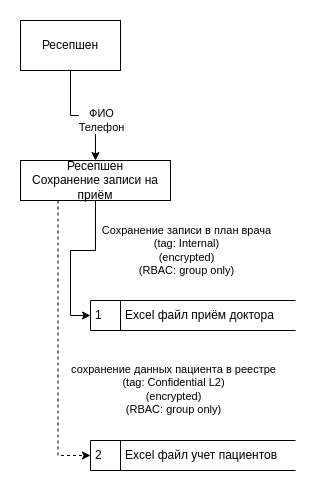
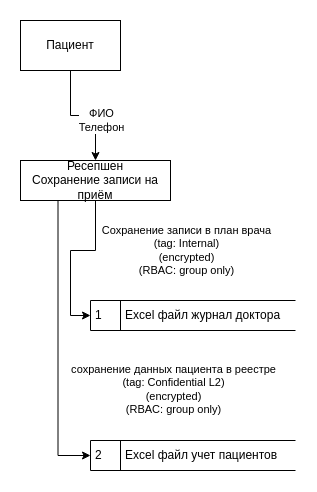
  <mxCell id="0" />
  <mxCell id="1" parent="0" />
  <mxCell id="2" style="edgeStyle=orthogonalEdgeStyle;rounded=0;orthogonalLoop=1;jettySize=auto;html=1;exitX=0.5;exitY=1;exitDx=0;exitDy=0;entryX=0.5;entryY=0;entryDx=0;entryDy=0;" parent="1" source="4" target="10" edge="1"><mxGeometry relative="1" as="geometry" /></mxCell>
  <mxCell id="3" value="ФИО&lt;br&gt;Телефон" style="edgeLabel;html=1;align=center;verticalAlign=middle;resizable=0;points=[];" parent="2" vertex="1" connectable="0"><mxGeometry x="-0.267" y="2" relative="1" as="geometry"><mxPoint x="28" y="7" as="offset" /></mxGeometry></mxCell>
- <mxCell id="4" value="Ресепшен" style="html=1;dashed=0;whiteSpace=wrap;imageAspect=1;container=0;" parent="1" vertex="1"><mxGeometry x="20" y="20" width="100" height="50" as="geometry" /></mxCell>
- <mxCell id="5" value="1&lt;span style=&quot;white-space: pre;&quot;&gt;&#09;&lt;/span&gt;&amp;nbsp;Excel файл приём доктора" style="html=1;dashed=0;whiteSpace=wrap;shape=mxgraph.dfd.dataStoreID;align=left;spacingLeft=3;points=[[0,0],[0.5,0],[1,0],[0,0.5],[1,0.5],[0,1],[0.5,1],[1,1]];perimeterSpacing=0;" parent="1" vertex="1"><mxGeometry x="90" y="300" width="205" height="30" as="geometry" /></mxCell>
+ <mxCell id="4" value="Пациент" style="html=1;dashed=0;whiteSpace=wrap;imageAspect=1;container=0;" parent="1" vertex="1"><mxGeometry x="20" y="20" width="100" height="50" as="geometry" /></mxCell>
+ <mxCell id="5" value="1&lt;span style=&quot;white-space: pre;&quot;&gt;&#09;&lt;/span&gt;&amp;nbsp;Excel файл журнал доктора" style="html=1;dashed=0;whiteSpace=wrap;shape=mxgraph.dfd.dataStoreID;align=left;spacingLeft=3;points=[[0,0],[0.5,0],[1,0],[0,0.5],[1,0.5],[0,1],[0.5,1],[1,1]];perimeterSpacing=0;" parent="1" vertex="1"><mxGeometry x="90" y="300" width="205" height="30" as="geometry" /></mxCell>
  <mxCell id="6" style="edgeStyle=orthogonalEdgeStyle;rounded=0;orthogonalLoop=1;jettySize=auto;html=1;exitX=0.5;exitY=1;exitDx=0;exitDy=0;entryX=0;entryY=0.5;entryDx=0;entryDy=0;" parent="1" source="10" target="5" edge="1"><mxGeometry relative="1" as="geometry" /></mxCell>
  <mxCell id="7" value="Сохранение записи в план врача&lt;br&gt;(tag: Internal)&lt;br&gt;(encrypted)&lt;br&gt;(RBAC: group only)" style="edgeLabel;html=1;align=center;verticalAlign=middle;resizable=0;points=[];" parent="6" vertex="1" connectable="0"><mxGeometry x="-0.529" y="2" relative="1" as="geometry"><mxPoint x="88" y="11" as="offset" /></mxGeometry></mxCell>
- <mxCell id="8" style="edgeStyle=orthogonalEdgeStyle;rounded=0;orthogonalLoop=1;jettySize=auto;html=1;exitX=0.25;exitY=1;exitDx=0;exitDy=0;entryX=0;entryY=0.5;entryDx=0;entryDy=0;dashed=1;" parent="1" source="10" target="11" edge="1"><mxGeometry relative="1" as="geometry" /></mxCell>
+ <mxCell id="8" style="edgeStyle=orthogonalEdgeStyle;rounded=0;orthogonalLoop=1;jettySize=auto;html=1;exitX=0.25;exitY=1;exitDx=0;exitDy=0;entryX=0;entryY=0.5;entryDx=0;entryDy=0;" parent="1" source="10" target="11" edge="1"><mxGeometry relative="1" as="geometry" /></mxCell>
  <mxCell id="9" value="сохранение данных пациента в реестре&lt;br&gt;(tag: Confidential L2)&lt;br&gt;(encrypted)&lt;br&gt;(RBAC: group only)" style="edgeLabel;html=1;align=center;verticalAlign=middle;resizable=0;points=[];" parent="8" vertex="1" connectable="0"><mxGeometry x="0.088" y="3" relative="1" as="geometry"><mxPoint x="112" y="32" as="offset" /></mxGeometry></mxCell>
  <mxCell id="10" value="Ресепшен&lt;br&gt;Сохранение записи на приём" style="html=1;dashed=0;whiteSpace=wrap;imageAspect=1;container=0;" parent="1" vertex="1"><mxGeometry x="20" y="160" width="150" height="40" as="geometry" /></mxCell>
  <mxCell id="11" value="2&lt;span style=&quot;white-space: pre;&quot;&gt;&#09;&lt;/span&gt;&amp;nbsp;Excel файл учет пациентов" style="html=1;dashed=0;whiteSpace=wrap;shape=mxgraph.dfd.dataStoreID;align=left;spacingLeft=3;points=[[0,0],[0.5,0],[1,0],[0,0.5],[1,0.5],[0,1],[0.5,1],[1,1]];perimeterSpacing=0;" parent="1" vertex="1"><mxGeometry x="90" y="440" width="205" height="30" as="geometry" /></mxCell>
